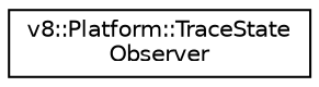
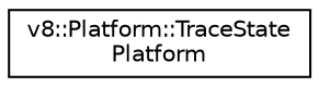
  digraph {
    rankdir=LR
-   n1 [color=black fillcolor=white fontname=Helvetica fontsize=10 height=0.2 label="v8::Platform::TraceState\lObserver" shape=record style=filled width=0.4]
+   n1 [color=black fillcolor=white fontname=Helvetica fontsize=10 height=0.2 label="v8::Platform::TraceState\lPlatform" shape=record style=filled width=0.4]
  }
